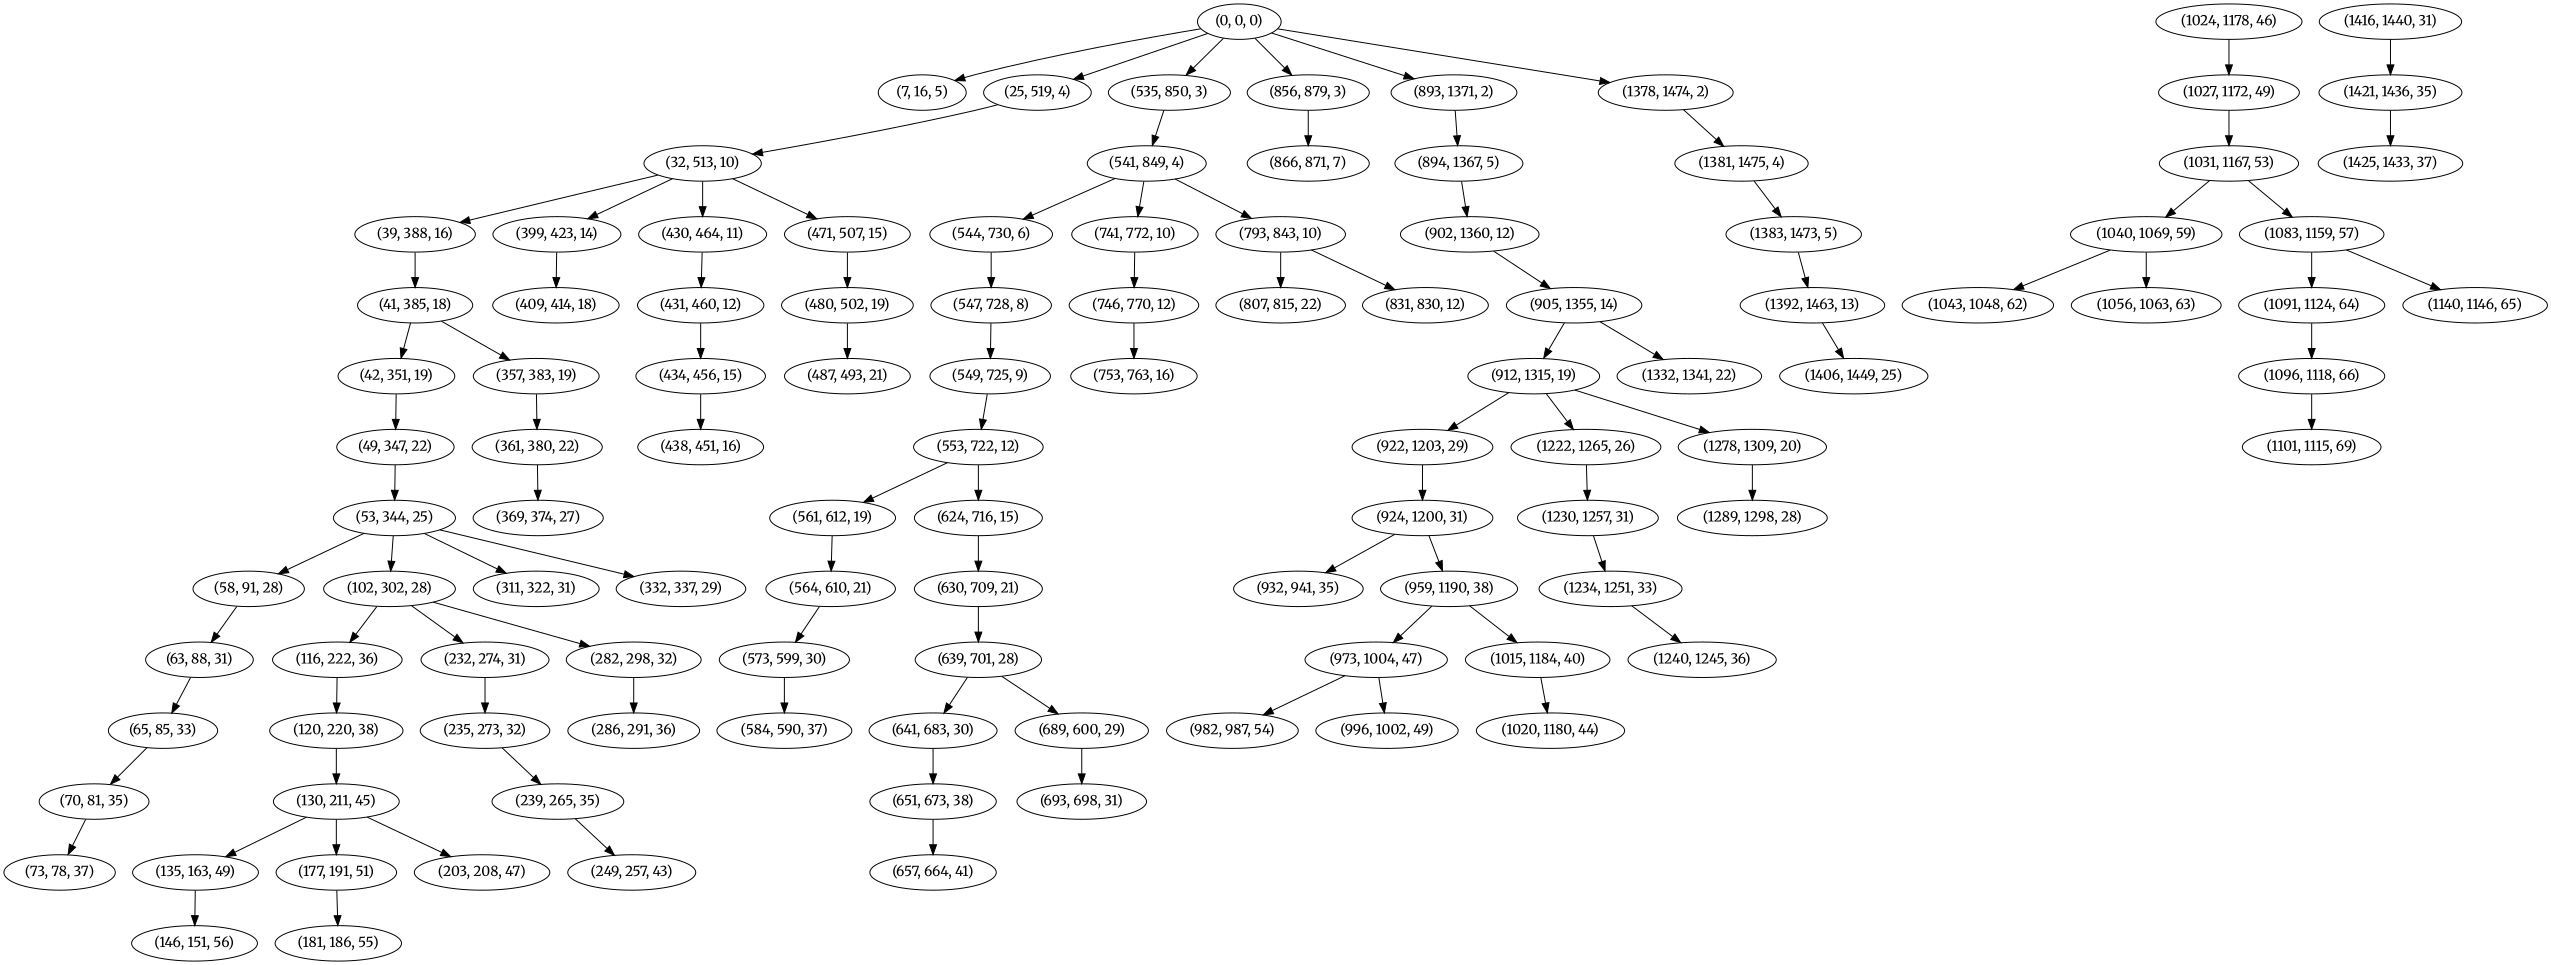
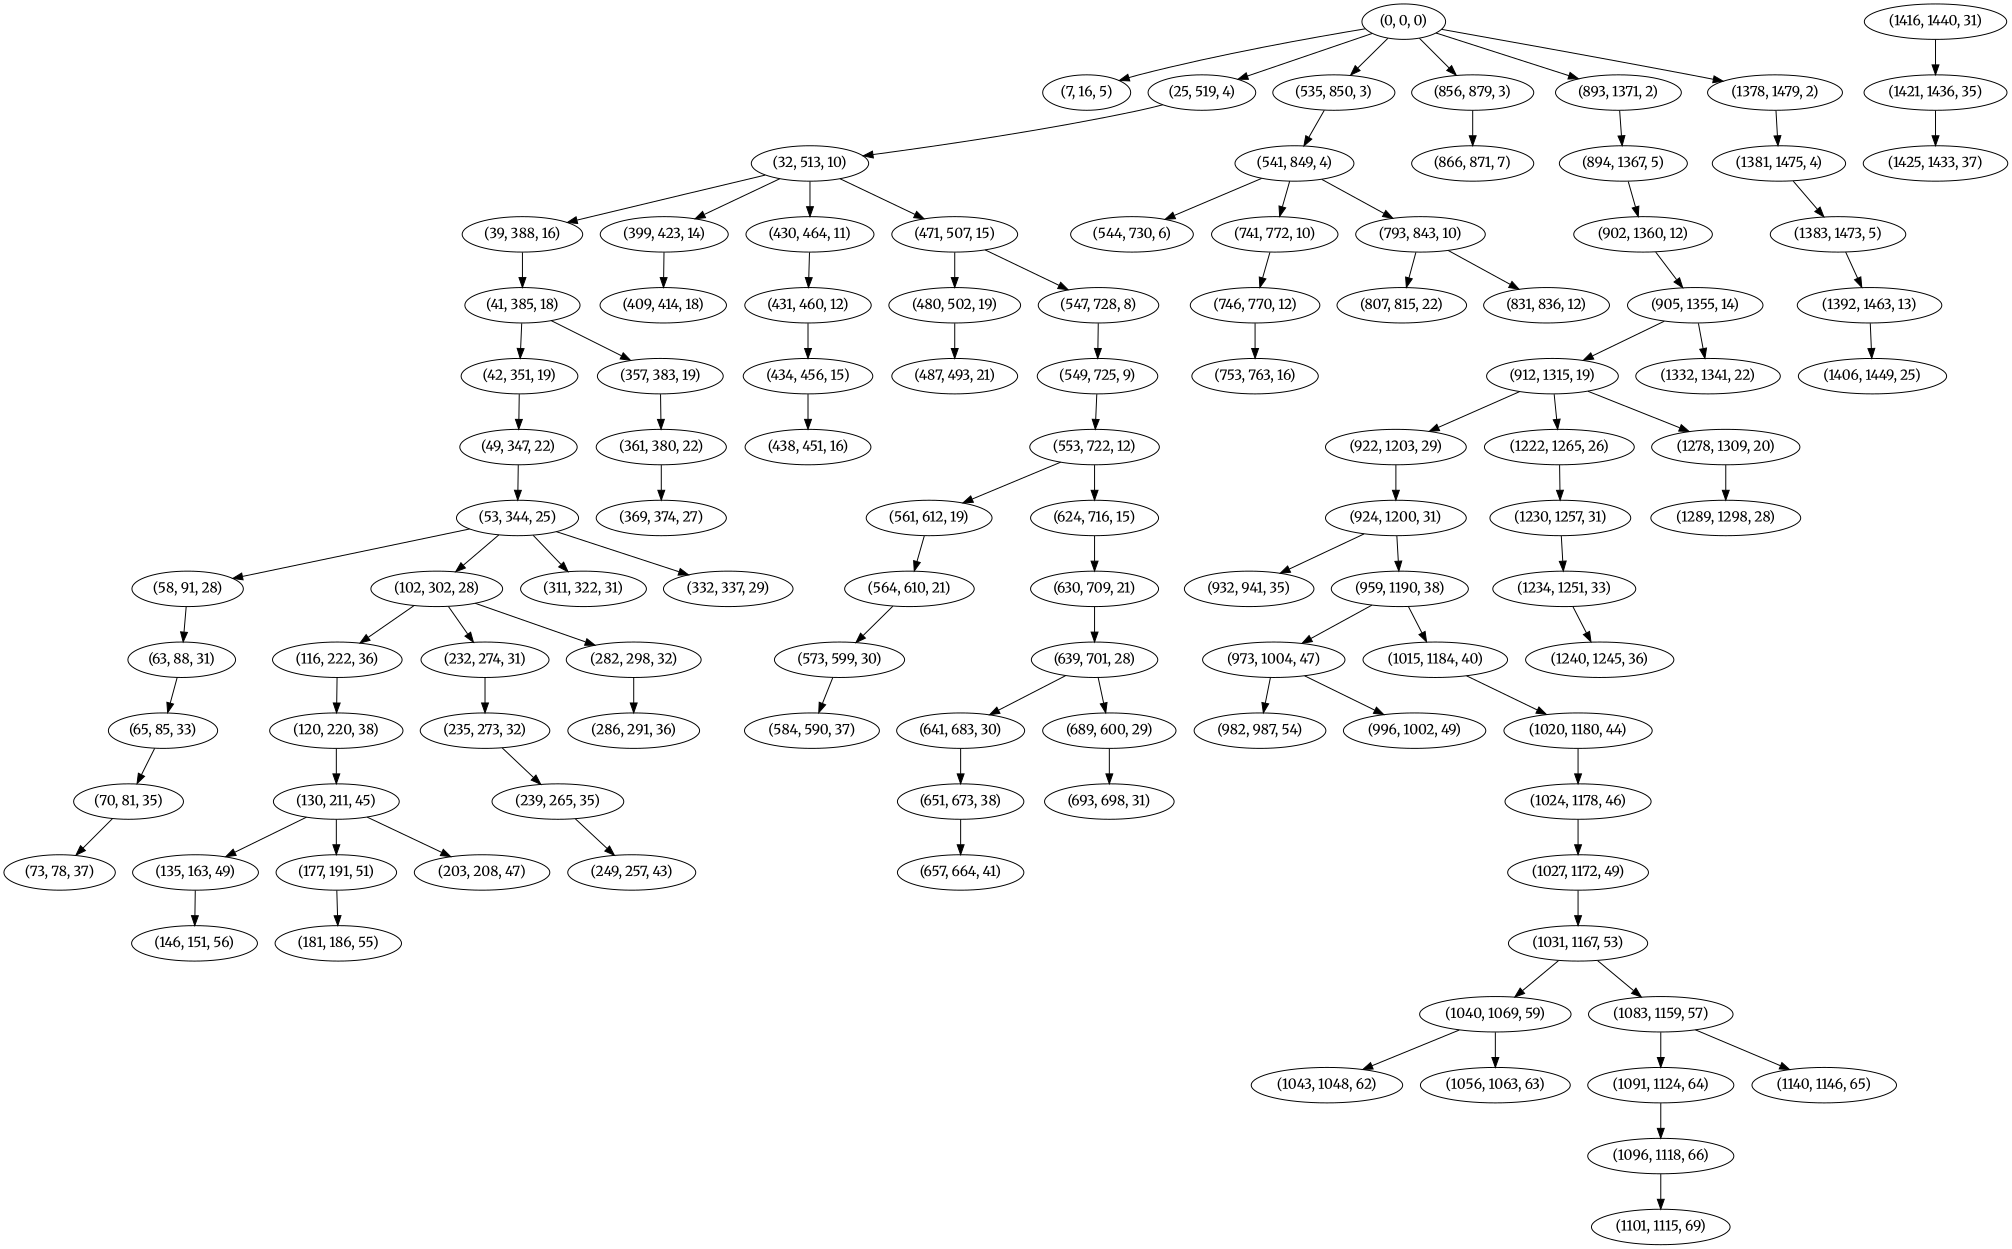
  digraph {
    fontname=Merriweather
    node [fontname=Merriweather]
    edge [fontname=Merriweather]
    "(0, 0, 0)"
    "(7, 16, 5)"
    "(25, 519, 4)"
    "(535, 850, 3)"
    "(856, 879, 3)"
    n6 [label="(893, 1371, 2)"]
-   "(1378, 1479, 2)" [label="(1378, 1474, 2)"]
+   "(1378, 1479, 2)"
    "(32, 513, 10)"
    "(541, 849, 4)"
    "(866, 871, 7)"
    "(894, 1367, 5)"
    "(1381, 1475, 4)"
    "(39, 388, 16)"
    "(399, 423, 14)"
    "(430, 464, 11)"
    "(471, 507, 15)"
    "(41, 385, 18)"
    "(409, 414, 18)"
    "(431, 460, 12)"
    "(480, 502, 19)"
    "(42, 351, 19)"
    "(357, 383, 19)"
    "(49, 347, 22)"
    "(361, 380, 22)"
    "(53, 344, 25)"
    "(58, 91, 28)"
    "(102, 302, 28)"
    "(311, 322, 31)"
    "(332, 337, 29)"
    "(63, 88, 31)"
    "(116, 222, 36)"
    "(232, 274, 31)"
    "(282, 298, 32)"
    "(65, 85, 33)"
    "(70, 81, 35)"
    "(73, 78, 37)"
    "(120, 220, 38)"
    "(235, 273, 32)"
    "(286, 291, 36)"
    "(130, 211, 45)"
    "(135, 163, 49)"
    "(177, 191, 51)"
    "(203, 208, 47)"
    "(146, 151, 56)"
    "(181, 186, 55)"
    "(239, 265, 35)"
    "(249, 257, 43)"
    "(369, 374, 27)"
    "(434, 456, 15)"
    "(438, 451, 16)"
    "(487, 493, 21)"
    "(544, 730, 6)"
    "(741, 772, 10)"
    "(793, 843, 10)"
    "(547, 728, 8)"
    "(746, 770, 12)"
    "(807, 815, 22)"
-   "(831, 836, 12)" [label="(831, 830, 12)"]
+   "(831, 836, 12)"
    "(549, 725, 9)"
    "(553, 722, 12)"
    "(561, 612, 19)"
    "(624, 716, 15)"
    "(564, 610, 21)"
    "(630, 709, 21)"
    "(573, 599, 30)"
    "(584, 590, 37)"
    "(639, 701, 28)"
    "(641, 683, 30)"
    n69 [label="(689, 600, 29)"]
    "(651, 673, 38)"
    "(693, 698, 31)"
    "(657, 664, 41)"
    "(753, 763, 16)"
    "(902, 1360, 12)"
    "(905, 1355, 14)"
    "(912, 1315, 19)"
    "(1332, 1341, 22)"
    "(922, 1203, 29)"
    "(1222, 1265, 26)"
    "(1278, 1309, 20)"
    "(924, 1200, 31)"
    "(1230, 1257, 31)"
    "(1289, 1298, 28)"
    "(932, 941, 35)"
    "(959, 1190, 38)"
    "(973, 1004, 47)"
    "(1015, 1184, 40)"
    "(982, 987, 54)"
    "(996, 1002, 49)"
    "(1020, 1180, 44)"
    "(1024, 1178, 46)"
    "(1027, 1172, 49)"
    "(1031, 1167, 53)"
    "(1040, 1069, 59)"
    "(1083, 1159, 57)"
    "(1043, 1048, 62)"
    "(1056, 1063, 63)"
    "(1091, 1124, 64)"
    "(1140, 1146, 65)"
    "(1096, 1118, 66)"
    "(1101, 1115, 69)"
    "(1234, 1251, 33)"
    "(1240, 1245, 36)"
    "(1383, 1473, 5)"
    "(1392, 1463, 13)"
    "(1406, 1449, 25)"
    "(1416, 1440, 31)"
    "(1421, 1436, 35)"
    "(1425, 1433, 37)"
    "(0, 0, 0)" -> "(7, 16, 5)"
    "(0, 0, 0)" -> "(25, 519, 4)"
    "(0, 0, 0)" -> "(535, 850, 3)"
    "(0, 0, 0)" -> "(856, 879, 3)"
    "(0, 0, 0)" -> n6
    "(0, 0, 0)" -> "(1378, 1479, 2)"
    "(25, 519, 4)" -> "(32, 513, 10)"
    "(535, 850, 3)" -> "(541, 849, 4)"
    "(856, 879, 3)" -> "(866, 871, 7)"
    n6 -> "(894, 1367, 5)"
    "(1378, 1479, 2)" -> "(1381, 1475, 4)"
    "(32, 513, 10)" -> "(39, 388, 16)"
    "(32, 513, 10)" -> "(399, 423, 14)"
    "(32, 513, 10)" -> "(430, 464, 11)"
    "(32, 513, 10)" -> "(471, 507, 15)"
    "(541, 849, 4)" -> "(544, 730, 6)"
    "(541, 849, 4)" -> "(741, 772, 10)"
    "(541, 849, 4)" -> "(793, 843, 10)"
    "(894, 1367, 5)" -> "(902, 1360, 12)"
    "(1381, 1475, 4)" -> "(1383, 1473, 5)"
    "(39, 388, 16)" -> "(41, 385, 18)"
    "(399, 423, 14)" -> "(409, 414, 18)"
    "(430, 464, 11)" -> "(431, 460, 12)"
    "(471, 507, 15)" -> "(480, 502, 19)"
    "(41, 385, 18)" -> "(42, 351, 19)"
    "(41, 385, 18)" -> "(357, 383, 19)"
    "(431, 460, 12)" -> "(434, 456, 15)"
    "(480, 502, 19)" -> "(487, 493, 21)"
    "(42, 351, 19)" -> "(49, 347, 22)"
    "(357, 383, 19)" -> "(361, 380, 22)"
    "(49, 347, 22)" -> "(53, 344, 25)"
    "(361, 380, 22)" -> "(369, 374, 27)"
    "(53, 344, 25)" -> "(58, 91, 28)"
    "(53, 344, 25)" -> "(102, 302, 28)"
    "(53, 344, 25)" -> "(311, 322, 31)"
    "(53, 344, 25)" -> "(332, 337, 29)"
    "(58, 91, 28)" -> "(63, 88, 31)"
    "(102, 302, 28)" -> "(116, 222, 36)"
    "(102, 302, 28)" -> "(232, 274, 31)"
    "(102, 302, 28)" -> "(282, 298, 32)"
    "(63, 88, 31)" -> "(65, 85, 33)"
    "(116, 222, 36)" -> "(120, 220, 38)"
    "(232, 274, 31)" -> "(235, 273, 32)"
    "(282, 298, 32)" -> "(286, 291, 36)"
    "(65, 85, 33)" -> "(70, 81, 35)"
    "(70, 81, 35)" -> "(73, 78, 37)"
    "(120, 220, 38)" -> "(130, 211, 45)"
    "(235, 273, 32)" -> "(239, 265, 35)"
    "(130, 211, 45)" -> "(135, 163, 49)"
    "(130, 211, 45)" -> "(177, 191, 51)"
    "(130, 211, 45)" -> "(203, 208, 47)"
    "(135, 163, 49)" -> "(146, 151, 56)"
    "(177, 191, 51)" -> "(181, 186, 55)"
    "(239, 265, 35)" -> "(249, 257, 43)"
    "(434, 456, 15)" -> "(438, 451, 16)"
-   "(544, 730, 6)" -> "(547, 728, 8)"
+   "(471, 507, 15)" -> "(547, 728, 8)"
    "(741, 772, 10)" -> "(746, 770, 12)"
    "(793, 843, 10)" -> "(807, 815, 22)"
    "(793, 843, 10)" -> "(831, 836, 12)"
    "(547, 728, 8)" -> "(549, 725, 9)"
    "(746, 770, 12)" -> "(753, 763, 16)"
    "(549, 725, 9)" -> "(553, 722, 12)"
    "(553, 722, 12)" -> "(561, 612, 19)"
    "(553, 722, 12)" -> "(624, 716, 15)"
    "(561, 612, 19)" -> "(564, 610, 21)"
    "(624, 716, 15)" -> "(630, 709, 21)"
    "(564, 610, 21)" -> "(573, 599, 30)"
    "(630, 709, 21)" -> "(639, 701, 28)"
    "(573, 599, 30)" -> "(584, 590, 37)"
    "(639, 701, 28)" -> "(641, 683, 30)"
    "(639, 701, 28)" -> n69
    "(641, 683, 30)" -> "(651, 673, 38)"
    n69 -> "(693, 698, 31)"
    "(651, 673, 38)" -> "(657, 664, 41)"
    "(902, 1360, 12)" -> "(905, 1355, 14)"
    "(905, 1355, 14)" -> "(912, 1315, 19)"
    "(905, 1355, 14)" -> "(1332, 1341, 22)"
    "(912, 1315, 19)" -> "(922, 1203, 29)"
    "(912, 1315, 19)" -> "(1222, 1265, 26)"
    "(912, 1315, 19)" -> "(1278, 1309, 20)"
    "(922, 1203, 29)" -> "(924, 1200, 31)"
    "(1222, 1265, 26)" -> "(1230, 1257, 31)"
    "(1278, 1309, 20)" -> "(1289, 1298, 28)"
    "(924, 1200, 31)" -> "(932, 941, 35)"
    "(924, 1200, 31)" -> "(959, 1190, 38)"
    "(1230, 1257, 31)" -> "(1234, 1251, 33)"
    "(959, 1190, 38)" -> "(973, 1004, 47)"
    "(959, 1190, 38)" -> "(1015, 1184, 40)"
    "(973, 1004, 47)" -> "(982, 987, 54)"
    "(973, 1004, 47)" -> "(996, 1002, 49)"
    "(1015, 1184, 40)" -> "(1020, 1180, 44)"
+   "(1020, 1180, 44)" -> "(1024, 1178, 46)"
    "(1024, 1178, 46)" -> "(1027, 1172, 49)"
    "(1027, 1172, 49)" -> "(1031, 1167, 53)"
    "(1031, 1167, 53)" -> "(1040, 1069, 59)"
    "(1031, 1167, 53)" -> "(1083, 1159, 57)"
    "(1040, 1069, 59)" -> "(1043, 1048, 62)"
    "(1040, 1069, 59)" -> "(1056, 1063, 63)"
    "(1083, 1159, 57)" -> "(1091, 1124, 64)"
    "(1083, 1159, 57)" -> "(1140, 1146, 65)"
    "(1091, 1124, 64)" -> "(1096, 1118, 66)"
    "(1096, 1118, 66)" -> "(1101, 1115, 69)"
    "(1234, 1251, 33)" -> "(1240, 1245, 36)"
    "(1383, 1473, 5)" -> "(1392, 1463, 13)"
    "(1392, 1463, 13)" -> "(1406, 1449, 25)"
    "(1416, 1440, 31)" -> "(1421, 1436, 35)"
    "(1421, 1436, 35)" -> "(1425, 1433, 37)"
  }
